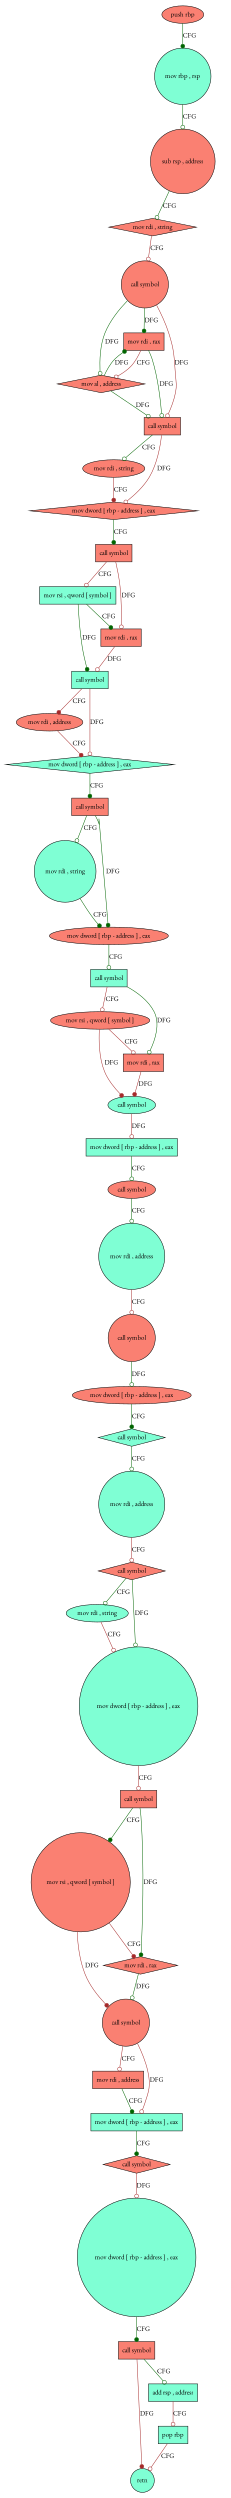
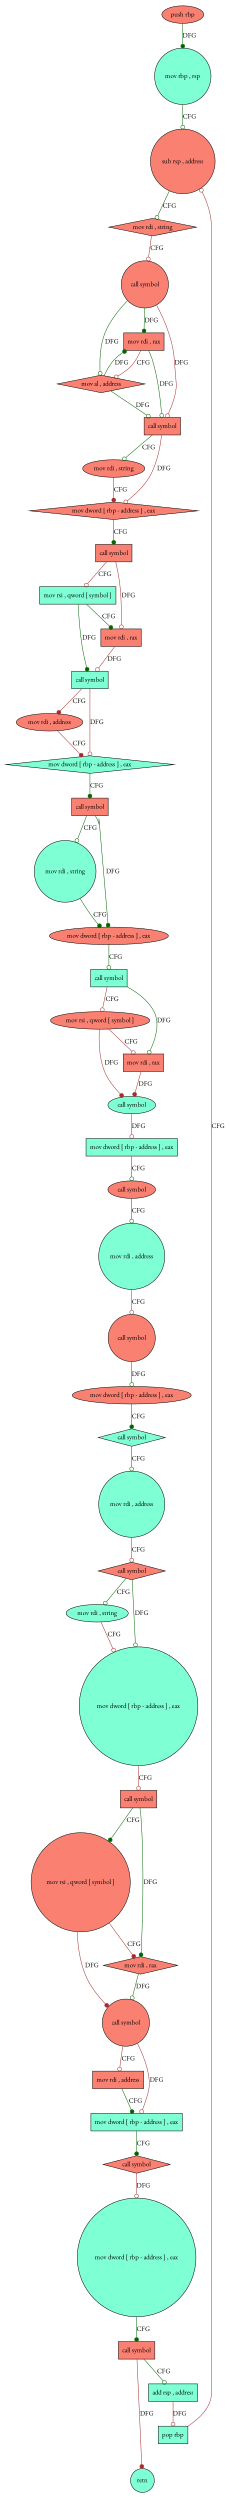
  digraph {
    fontname="EB Garamond"
    node [fillcolor=salmon fontname="EB Garamond" shape=box style=filled]
    edge [arrowhead=odot color=darkgreen fontname="EB Garamond"]
    n1 [label="push rbp" shape=ellipse]
    n2 [fillcolor=aquamarine label="mov rbp , rsp" shape=circle]
    n3 [label="sub rsp , address" shape=circle]
    n4 [label="mov rdi , string" shape=diamond]
    n5 [label="call symbol" shape=circle]
    n6 [label="mov rdi , rax"]
    n7 [label="mov al , address" shape=diamond]
    n8 [label="call symbol"]
    n9 [label="mov rdi , string" shape=ellipse]
    n10 [label="mov dword [ rbp - address ] , eax" shape=diamond]
    n11 [label="call symbol"]
    n12 [fillcolor=aquamarine label="mov rsi , qword [ symbol ]"]
    n13 [label="mov rdi , rax"]
    n14 [fillcolor=aquamarine label="call symbol"]
    n15 [label="mov rdi , address" shape=ellipse]
    n16 [fillcolor=aquamarine label="mov dword [ rbp - address ] , eax" shape=diamond]
    n17 [label="call symbol"]
    n18 [fillcolor=aquamarine label="mov rdi , string" shape=circle]
    n19 [label="mov dword [ rbp - address ] , eax" shape=ellipse]
    n20 [fillcolor=aquamarine label="call symbol"]
    n21 [label="mov rsi , qword [ symbol ]" shape=ellipse]
    n22 [label="mov rdi , rax"]
    n23 [fillcolor=aquamarine label="call symbol" shape=ellipse]
    n24 [fillcolor=aquamarine label="mov dword [ rbp - address ] , eax"]
    n25 [label="call symbol" shape=ellipse]
    n26 [fillcolor=aquamarine label="mov rdi , address" shape=circle]
    n27 [label="call symbol" shape=circle]
    n28 [label="mov dword [ rbp - address ] , eax" shape=ellipse]
    n29 [fillcolor=aquamarine label="call symbol" shape=diamond]
    n30 [fillcolor=aquamarine label="mov rdi , address" shape=circle]
    n31 [label="call symbol" shape=diamond]
    n32 [fillcolor=aquamarine label="mov rdi , string" shape=ellipse]
    n33 [fillcolor=aquamarine label="mov dword [ rbp - address ] , eax" shape=circle]
    n34 [label="call symbol"]
    n35 [label="mov rsi , qword [ symbol ]" shape=circle]
    n36 [label="mov rdi , rax" shape=diamond]
    n37 [label="call symbol" shape=circle]
    n38 [label="mov rdi , address"]
    n39 [fillcolor=aquamarine label="mov dword [ rbp - address ] , eax"]
    n40 [label="call symbol" shape=diamond]
    n41 [fillcolor=aquamarine label="mov dword [ rbp - address ] , eax" shape=circle]
    n42 [label="call symbol"]
    n43 [fillcolor=aquamarine label="add rsp , address"]
    n44 [fillcolor=aquamarine label=retn shape=circle]
    n45 [fillcolor=aquamarine label="pop rbp"]
-   n1 -> n2 [arrowhead=dot label=CFG]
+   n1 -> n2 [arrowhead=dot label=DFG]
    n2 -> n3 [label=CFG]
    n3 -> n4 [label=CFG]
    n4 -> n5 [color=brown label=CFG]
    n5 -> n6 [arrowhead=dot label=DFG]
    n5 -> n7 [label=DFG]
    n5 -> n8 [color=brown label=DFG]
    n6 -> n7 [color=brown label=CFG]
    n6 -> n8 [label=DFG]
    n7 -> n6 [arrowhead=dot label=DFG]
    n7 -> n8 [label=DFG]
    n8 -> n9 [label=CFG]
    n8 -> n10 [color=brown label=DFG]
    n9 -> n10 [arrowhead=dot color=brown label=CFG]
    n10 -> n11 [arrowhead=dot label=CFG]
    n11 -> n12 [color=brown label=CFG]
    n11 -> n13 [color=brown label=DFG]
    n12 -> n13 [arrowhead=dot label=CFG]
    n12 -> n14 [arrowhead=dot label=DFG]
    n13 -> n14 [color=brown label=DFG]
    n14 -> n15 [arrowhead=dot color=brown label=CFG]
    n14 -> n16 [color=brown label=DFG]
    n15 -> n16 [arrowhead=dot color=brown label=CFG]
    n16 -> n17 [arrowhead=dot label=CFG]
    n17 -> n18 [label=CFG]
    n17 -> n19 [arrowhead=dot label=DFG]
    n18 -> n19 [arrowhead=dot label=CFG]
    n19 -> n20 [label=CFG]
    n20 -> n21 [color=brown label=CFG]
    n20 -> n22 [label=DFG]
    n21 -> n22 [color=brown label=CFG]
    n21 -> n23 [arrowhead=dot color=brown label=DFG]
    n22 -> n23 [arrowhead=dot color=brown label=DFG]
    n23 -> n24 [color=brown label=DFG]
    n24 -> n25 [label=CFG]
    n25 -> n26 [label=CFG]
    n26 -> n27 [color=brown label=CFG]
    n27 -> n28 [label=DFG]
    n28 -> n29 [arrowhead=dot label=CFG]
    n29 -> n30 [label=CFG]
    n30 -> n31 [color=brown label=CFG]
    n31 -> n32 [label=CFG]
    n31 -> n33 [label=DFG]
    n32 -> n33 [color=brown label=CFG]
    n33 -> n34 [color=brown label=CFG]
    n34 -> n35 [arrowhead=dot label=CFG]
    n34 -> n36 [arrowhead=dot label=DFG]
    n35 -> n36 [arrowhead=dot color=brown label=CFG]
    n35 -> n37 [arrowhead=dot color=brown label=DFG]
    n36 -> n37 [label=DFG]
    n37 -> n38 [color=brown label=CFG]
    n37 -> n39 [color=brown label=DFG]
    n38 -> n39 [arrowhead=dot label=CFG]
    n39 -> n40 [arrowhead=dot label=CFG]
    n40 -> n41 [color=brown label=DFG]
    n41 -> n42 [arrowhead=dot label=CFG]
    n42 -> n43 [label=CFG]
    n42 -> n44 [arrowhead=dot color=brown label=DFG]
-   n43 -> n45 [color=brown label=CFG]
-   n45 -> n44 [color=brown label=CFG]
+   n43 -> n45 [color=brown label=DFG]
+   n45 -> n3 [color=brown label=CFG]
  }
